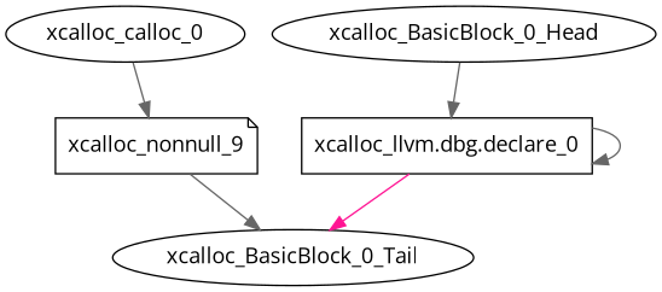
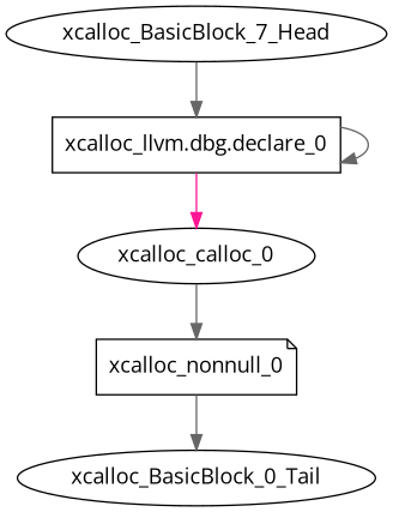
  digraph {
    fontname="Open Sans"
    node [fontname="Open Sans" shape=ellipse]
    edge [color=gray40 fontname="Open Sans"]
    "xcalloc_llvm.dbg.declare_0" [shape=box]
    xcalloc_calloc_0
-   xcalloc_nonnull_0 [shape=note label=xcalloc_nonnull_9]
+   xcalloc_nonnull_0 [shape=note]
    xcalloc_BasicBlock_0_Tail
-   xcalloc_BasicBlock_0_Head
+   xcalloc_BasicBlock_0_Head [label=xcalloc_BasicBlock_7_Head]
    "xcalloc_llvm.dbg.declare_0" -> "xcalloc_llvm.dbg.declare_0"
-   "xcalloc_llvm.dbg.declare_0" -> xcalloc_BasicBlock_0_Tail [color=deeppink]
+   "xcalloc_llvm.dbg.declare_0" -> xcalloc_calloc_0 [color=deeppink]
    xcalloc_calloc_0 -> xcalloc_nonnull_0
    xcalloc_nonnull_0 -> xcalloc_BasicBlock_0_Tail
    xcalloc_BasicBlock_0_Head -> "xcalloc_llvm.dbg.declare_0"
  }
